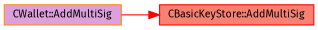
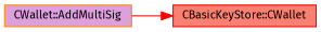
  digraph {
    rankdir=LR
    fontname="Fira Sans"
    node [fontname="Fira Sans" fontsize=10 shape=record style=filled]
    n1 [color=darkorange fillcolor=plum fontcolor=black height=0.2 label="CWallet::AddMultiSig" width=0.4]
-   n2 [color=red fillcolor=salmon height=0.2 label="CBasicKeyStore::AddMultiSig" width=0.4]
+   n2 [color=red fillcolor=salmon height=0.2 label="CBasicKeyStore::CWallet" width=0.4]
    n1 -> n2 [color=red fontname="Fira Sans" fontsize=10 labelfontname=Helvetica labelfontsize=10 style=solid]
  }
